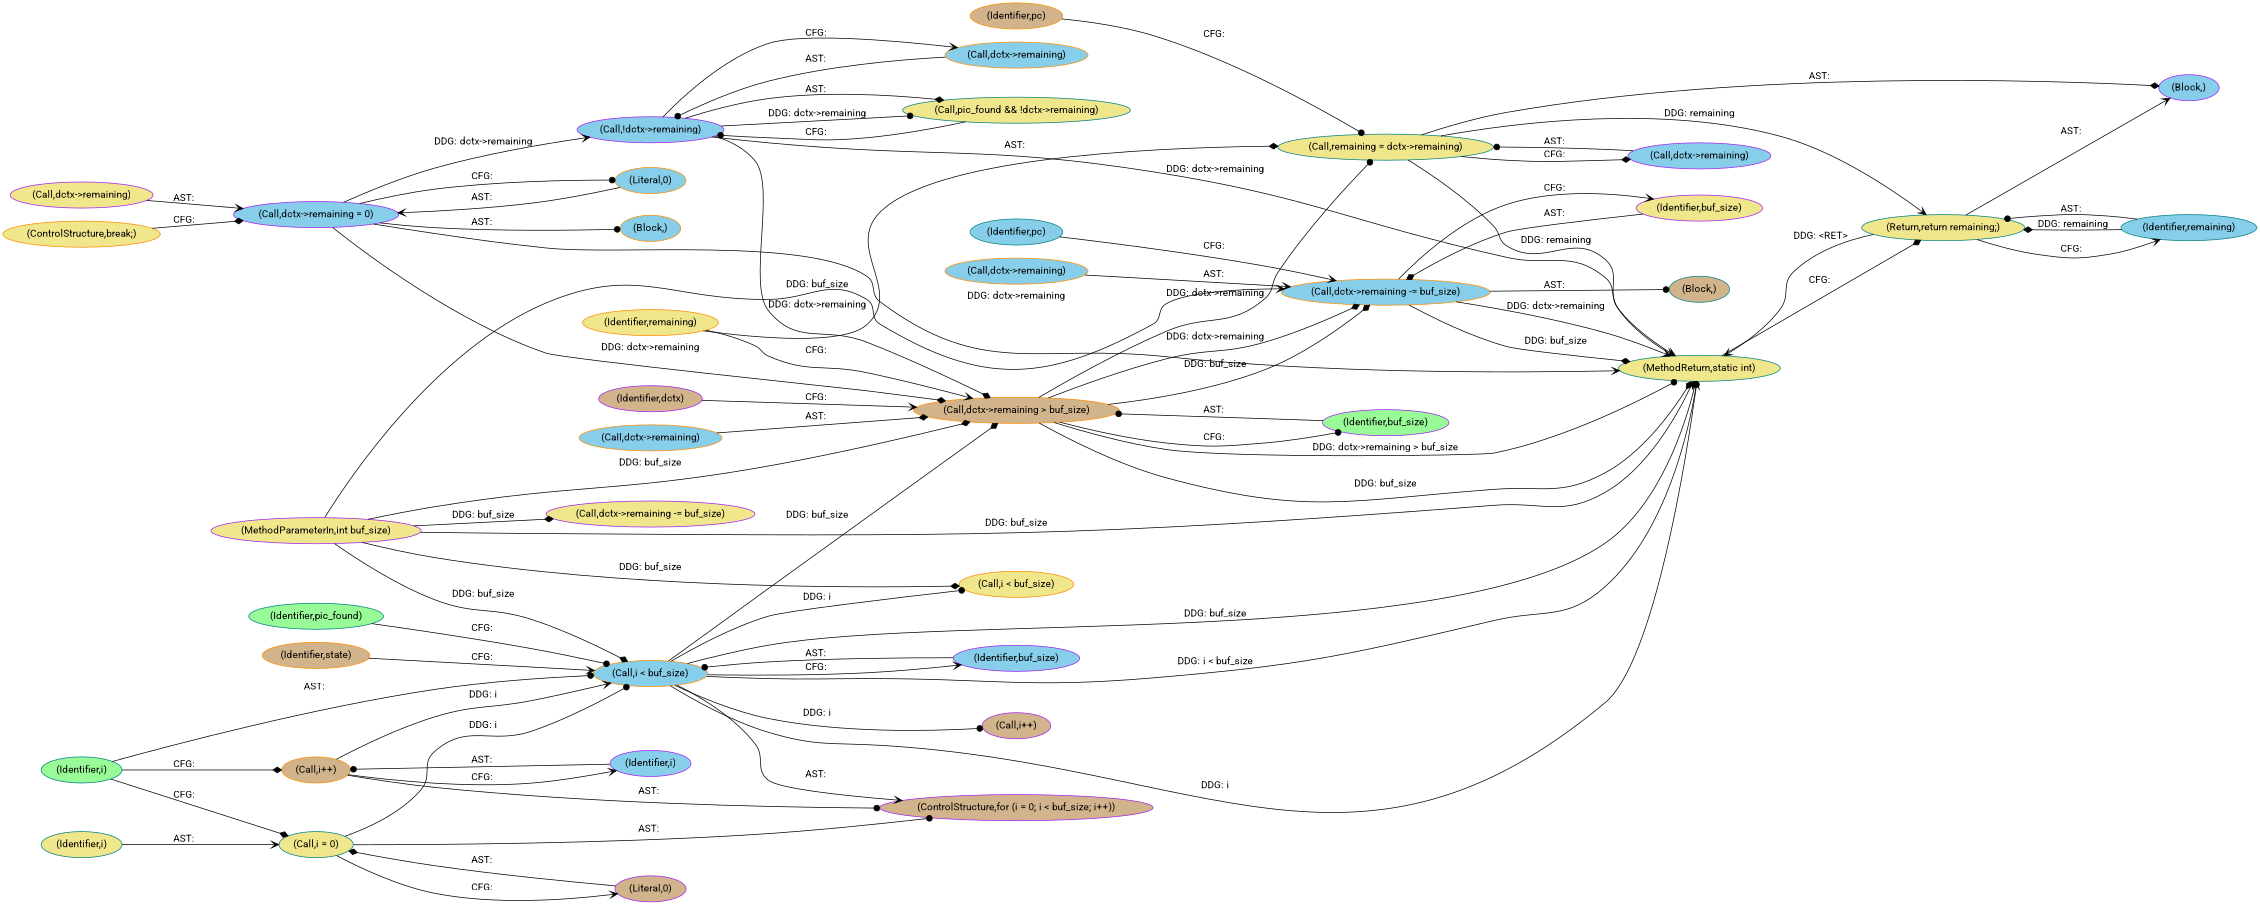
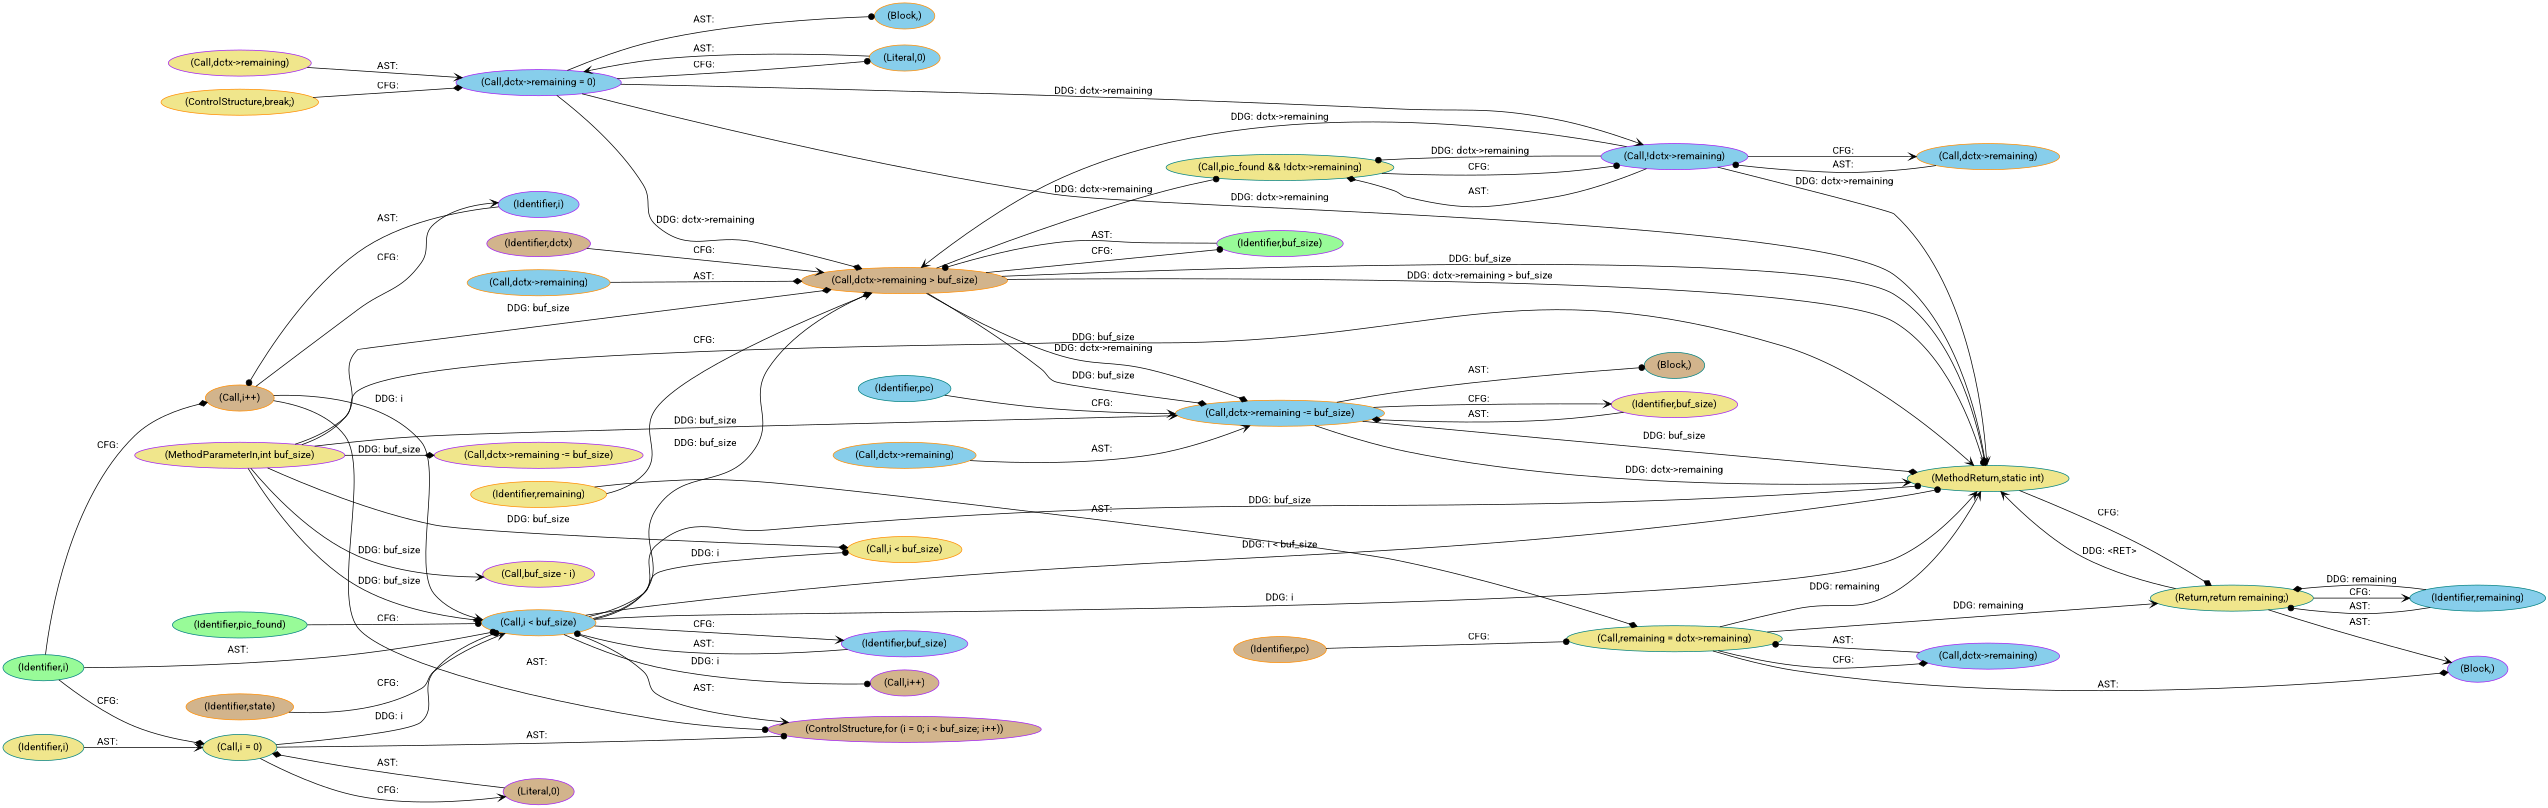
  digraph {
    fontname=Roboto
    rankdir=LR
    node [color=purple fillcolor=skyblue fontname=Roboto style=filled]
    edge [arrowhead=vee fontname=Roboto]
    n1 [color=darkorange fillcolor=tan label="(Call,dctx->remaining > buf_size)"]
    n2 [color=darkorange label="(Call,dctx->remaining -= buf_size)"]
    n3 [color=teal fillcolor=khaki label="(Call,remaining = dctx->remaining)"]
    n4 [color=teal fillcolor=khaki label="(MethodReturn,static int)"]
    n5 [fillcolor=palegreen label="(Identifier,buf_size)"]
    n6 [color=teal fillcolor=tan label="(Block,)"]
    n7 [fillcolor=khaki label="(Identifier,buf_size)"]
    n8 [color=teal fillcolor=khaki label="(Return,return remaining;)"]
    n9 [label="(Call,dctx->remaining)"]
    n10 [label="(Block,)"]
    n11 [label="(Call,dctx->remaining = 0)"]
    n12 [label="(Call,!dctx->remaining)"]
    n13 [color=darkorange label="(Literal,0)"]
    n14 [color=darkorange label="(Block,)"]
    n15 [color=teal fillcolor=khaki label="(Call,pic_found && !dctx->remaining)"]
    n16 [color=darkorange label="(Call,dctx->remaining)"]
    n17 [color=darkorange label="(Call,i < buf_size)"]
    n18 [color=darkorange fillcolor=khaki label="(Call,i < buf_size)"]
    n19 [fillcolor=tan label="(Call,i++)"]
    n20 [label="(Identifier,buf_size)"]
    n21 [fillcolor=tan label="(ControlStructure,for (i = 0; i < buf_size; i++))"]
    n22 [color=teal fillcolor=khaki label="(Call,i = 0)"]
    n23 [fillcolor=tan label="(Literal,0)"]
    n24 [color=darkorange fillcolor=tan label="(Call,i++)"]
    n25 [label="(Identifier,i)"]
    n26 [fillcolor=khaki label="(MethodParameterIn,int buf_size)"]
+   n27 [fillcolor=khaki label="(Call,buf_size - i)"]
    n28 [fillcolor=khaki label="(Call,dctx->remaining -= buf_size)"]
    n29 [color=teal label="(Identifier,remaining)"]
    n30 [fillcolor=khaki label="(Call,dctx->remaining)"]
    n31 [color=teal fillcolor=khaki label="(Identifier,i)"]
    n32 [color=darkorange fillcolor=khaki label="(ControlStructure,break;)"]
    n33 [color=teal fillcolor=palegreen label="(Identifier,pic_found)"]
    n34 [color=darkorange fillcolor=tan label="(Identifier,pc)"]
    n35 [color=teal fillcolor=palegreen label="(Identifier,i)"]
    n36 [color=teal label="(Identifier,pc)"]
    n37 [color=darkorange label="(Call,dctx->remaining)"]
    n38 [color=darkorange label="(Call,dctx->remaining)"]
    n39 [fillcolor=tan label="(Identifier,dctx)"]
    n40 [color=darkorange fillcolor=khaki label="(Identifier,remaining)"]
    n41 [color=darkorange fillcolor=tan label="(Identifier,state)"]
    n1 -> n2 [arrowhead=diamond label="DDG: buf_size"]
    n1 -> n2 [arrowhead=diamond label="DDG: dctx->remaining"]
-   n1 -> n3 [arrowhead=dot label="DDG: dctx->remaining"]
+   n1 -> n15 [arrowhead=dot label="DDG: dctx->remaining"]
    n1 -> n4 [arrowhead=diamond label="DDG: buf_size"]
    n1 -> n4 [arrowhead=dot label="DDG: dctx->remaining > buf_size"]
    n1 -> n5 [arrowhead=dot label="CFG: "]
    n2 -> n4 [label="DDG: dctx->remaining"]
    n2 -> n4 [arrowhead=diamond label="DDG: buf_size"]
    n2 -> n6 [arrowhead=dot label="AST: "]
    n2 -> n7 [label="CFG: "]
    n3 -> n4 [label="DDG: remaining"]
    n3 -> n8 [label="DDG: remaining"]
    n3 -> n9 [arrowhead=diamond label="CFG: "]
    n3 -> n10 [arrowhead=diamond label="AST: "]
    n4 -> n8 [arrowhead=diamond label="CFG: "]
    n5 -> n1 [arrowhead=dot label="AST: "]
    n7 -> n2 [arrowhead=diamond label="AST: "]
    n8 -> n4 [label="DDG: <RET>"]
    n8 -> n10 [label="AST: "]
    n8 -> n29 [label="CFG: "]
    n9 -> n3 [arrowhead=dot label="AST: "]
    n11 -> n1 [arrowhead=diamond label="DDG: dctx->remaining"]
    n11 -> n4 [label="DDG: dctx->remaining"]
    n11 -> n12 [label="DDG: dctx->remaining"]
    n11 -> n13 [arrowhead=dot label="CFG: "]
    n11 -> n14 [arrowhead=dot label="AST: "]
-   n12 -> n1 [arrowhead=diamond label="DDG: dctx->remaining"]
+   n12 -> n1 [label="DDG: dctx->remaining"]
    n12 -> n4 [label="DDG: dctx->remaining"]
    n12 -> n15 [arrowhead=diamond label="AST: "]
    n12 -> n15 [arrowhead=dot label="DDG: dctx->remaining"]
    n12 -> n16 [label="CFG: "]
    n13 -> n11 [label="AST: "]
    n15 -> n12 [arrowhead=dot label="CFG: "]
    n16 -> n12 [arrowhead=dot label="AST: "]
    n17 -> n1 [arrowhead=diamond label="DDG: buf_size"]
    n17 -> n4 [label="DDG: i"]
    n17 -> n4 [arrowhead=dot label="DDG: buf_size"]
    n17 -> n4 [arrowhead=dot label="DDG: i < buf_size"]
    n17 -> n18 [arrowhead=dot label="DDG: i"]
    n17 -> n19 [arrowhead=dot label="DDG: i"]
    n17 -> n20 [label="CFG: "]
    n17 -> n21 [label="AST: "]
    n20 -> n17 [arrowhead=dot label="AST: "]
    n22 -> n17 [arrowhead=dot label="DDG: i"]
    n22 -> n21 [arrowhead=dot label="AST: "]
    n22 -> n23 [label="CFG: "]
    n23 -> n22 [arrowhead=diamond label="AST: "]
    n24 -> n17 [label="DDG: i"]
    n24 -> n21 [arrowhead=dot label="AST: "]
    n24 -> n25 [label="CFG: "]
    n25 -> n24 [arrowhead=dot label="AST: "]
    n26 -> n1 [arrowhead=diamond label="DDG: buf_size"]
    n26 -> n2 [label="DDG: buf_size"]
    n26 -> n4 [label="DDG: buf_size"]
    n26 -> n17 [arrowhead=diamond label="DDG: buf_size"]
    n26 -> n18 [arrowhead=diamond label="DDG: buf_size"]
+   n26 -> n27 [label="DDG: buf_size"]
    n26 -> n28 [arrowhead=diamond label="DDG: buf_size"]
    n29 -> n8 [arrowhead=dot label="AST: "]
    n29 -> n8 [arrowhead=diamond label="DDG: remaining"]
    n30 -> n11 [label="AST: "]
    n31 -> n22 [label="AST: "]
    n32 -> n11 [arrowhead=diamond label="CFG: "]
    n33 -> n17 [arrowhead=dot label="CFG: "]
    n34 -> n3 [arrowhead=dot label="CFG: "]
    n35 -> n17 [arrowhead=dot label="AST: "]
    n35 -> n22 [arrowhead=diamond label="CFG: "]
    n35 -> n24 [arrowhead=diamond label="CFG: "]
    n36 -> n2 [label="CFG: "]
    n37 -> n1 [arrowhead=diamond label="AST: "]
    n38 -> n2 [label="AST: "]
    n39 -> n1 [label="CFG: "]
    n40 -> n1 [label="CFG: "]
    n40 -> n3 [arrowhead=diamond label="AST: "]
    n41 -> n17 [label="CFG: "]
  }
